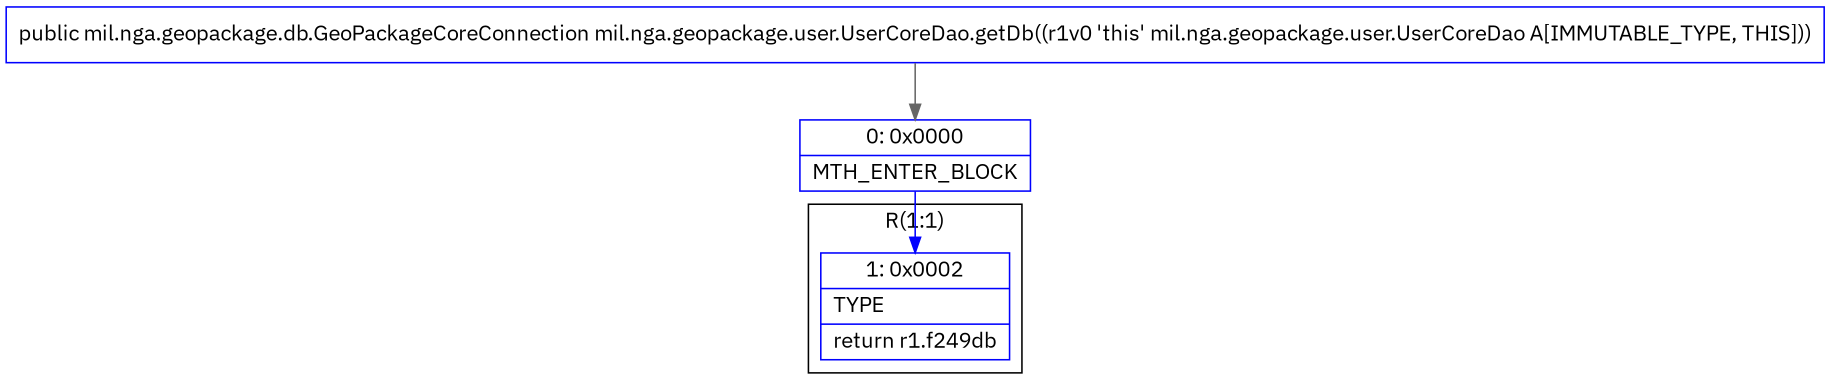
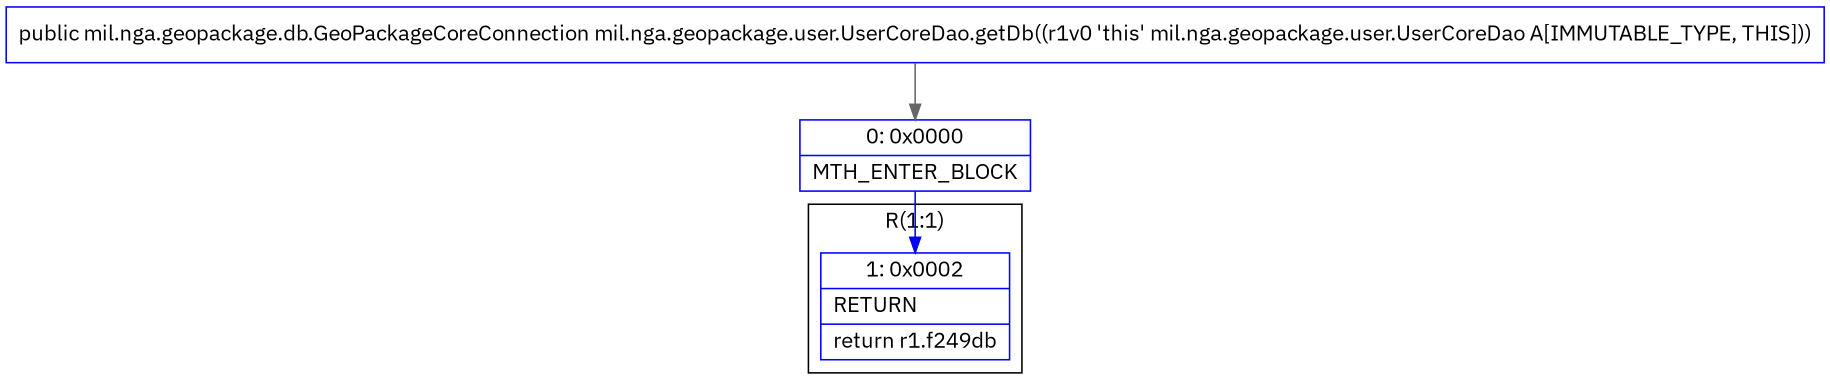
  digraph {
    fontname="IBM Plex Sans"
    node [color=blue shape=record fontname="IBM Plex Sans"]
    edge [style=solid fontname="IBM Plex Sans"]
-   n1 [label="{1\:\ 0x0002|TYPE\l|return r1.f249db\l}"]
+   n1 [label="{1\:\ 0x0002|RETURN\l|return r1.f249db\l}"]
    n2 [label="{0\:\ 0x0000|MTH_ENTER_BLOCK\l}"]
    n3 [label="{public mil.nga.geopackage.db.GeoPackageCoreConnection mil.nga.geopackage.user.UserCoreDao.getDb((r1v0 'this' mil.nga.geopackage.user.UserCoreDao A[IMMUTABLE_TYPE, THIS])) }"]
    subgraph cluster_1 {
      label="R(1:1)"
      n1
    }
    n2 -> n1 [color=blue]
    n3 -> n2 [color=gray40]
  }
